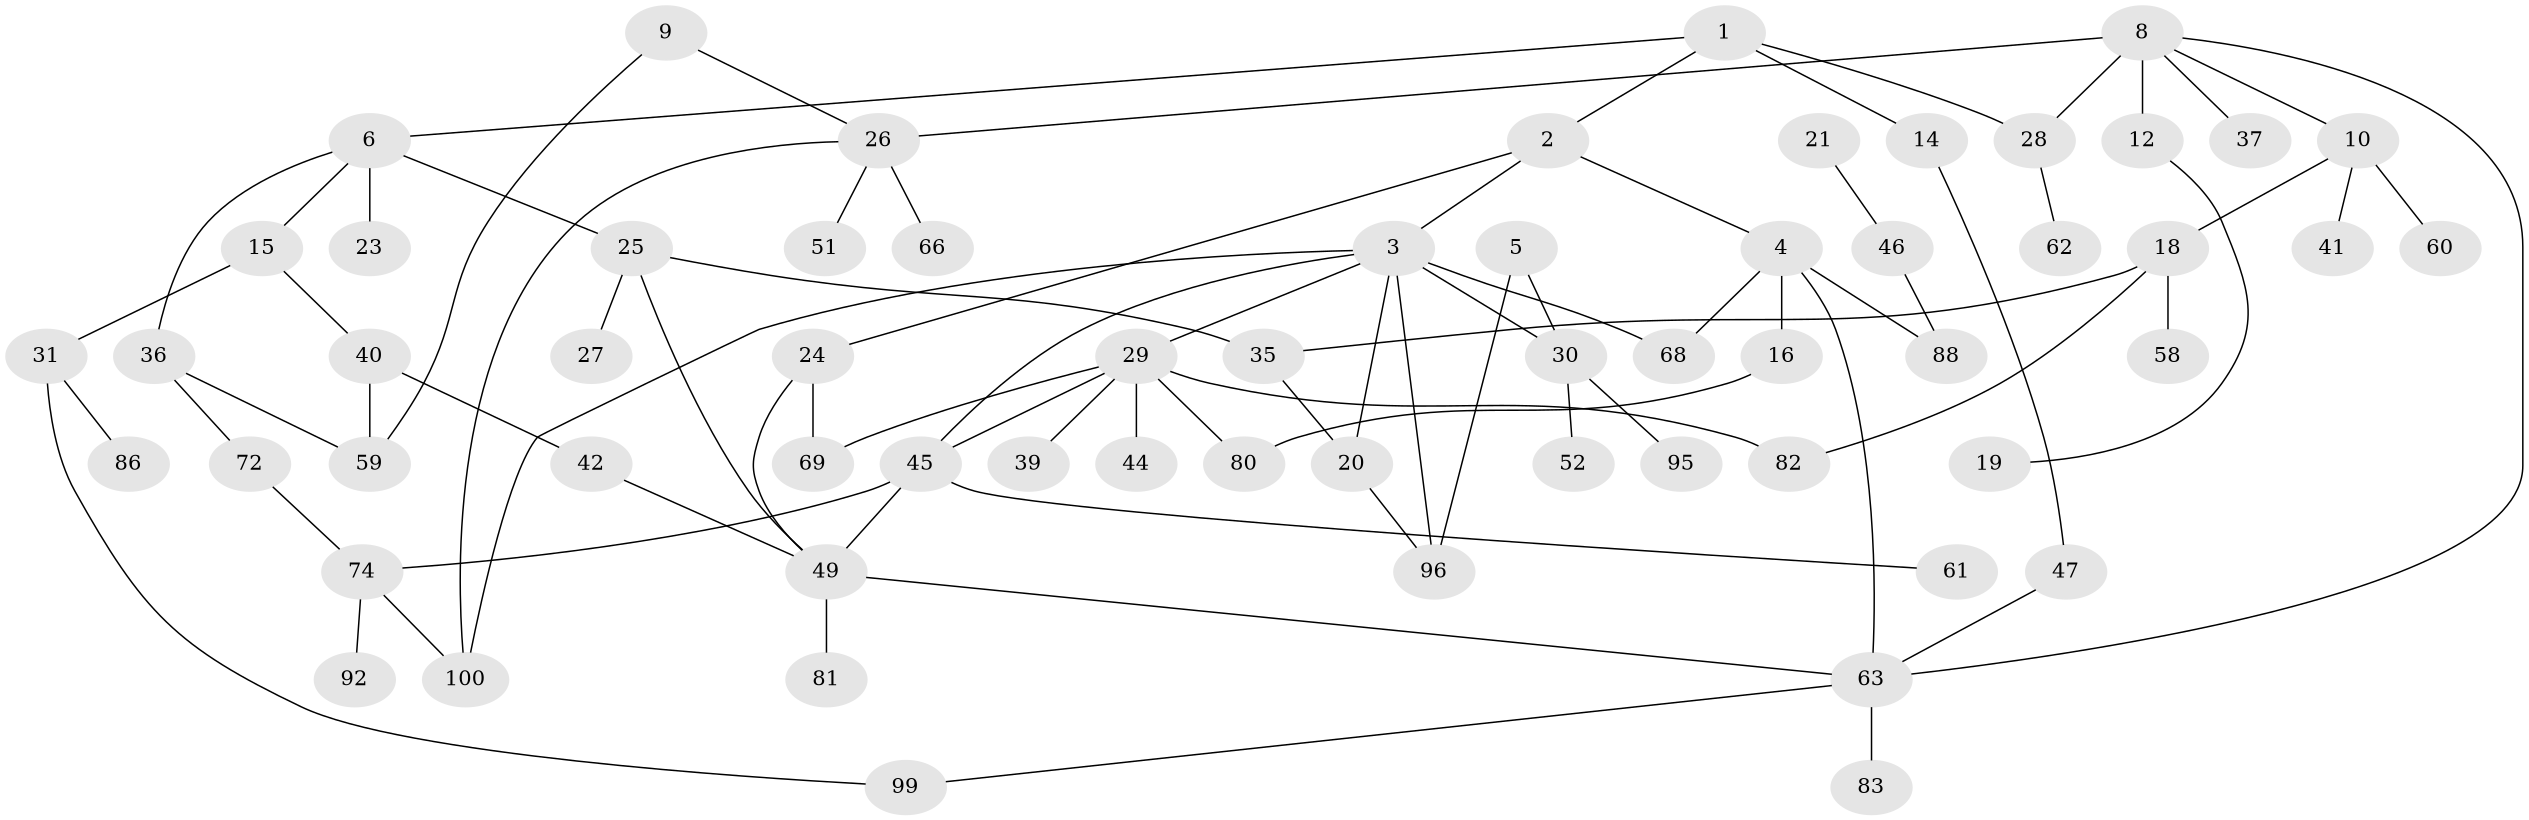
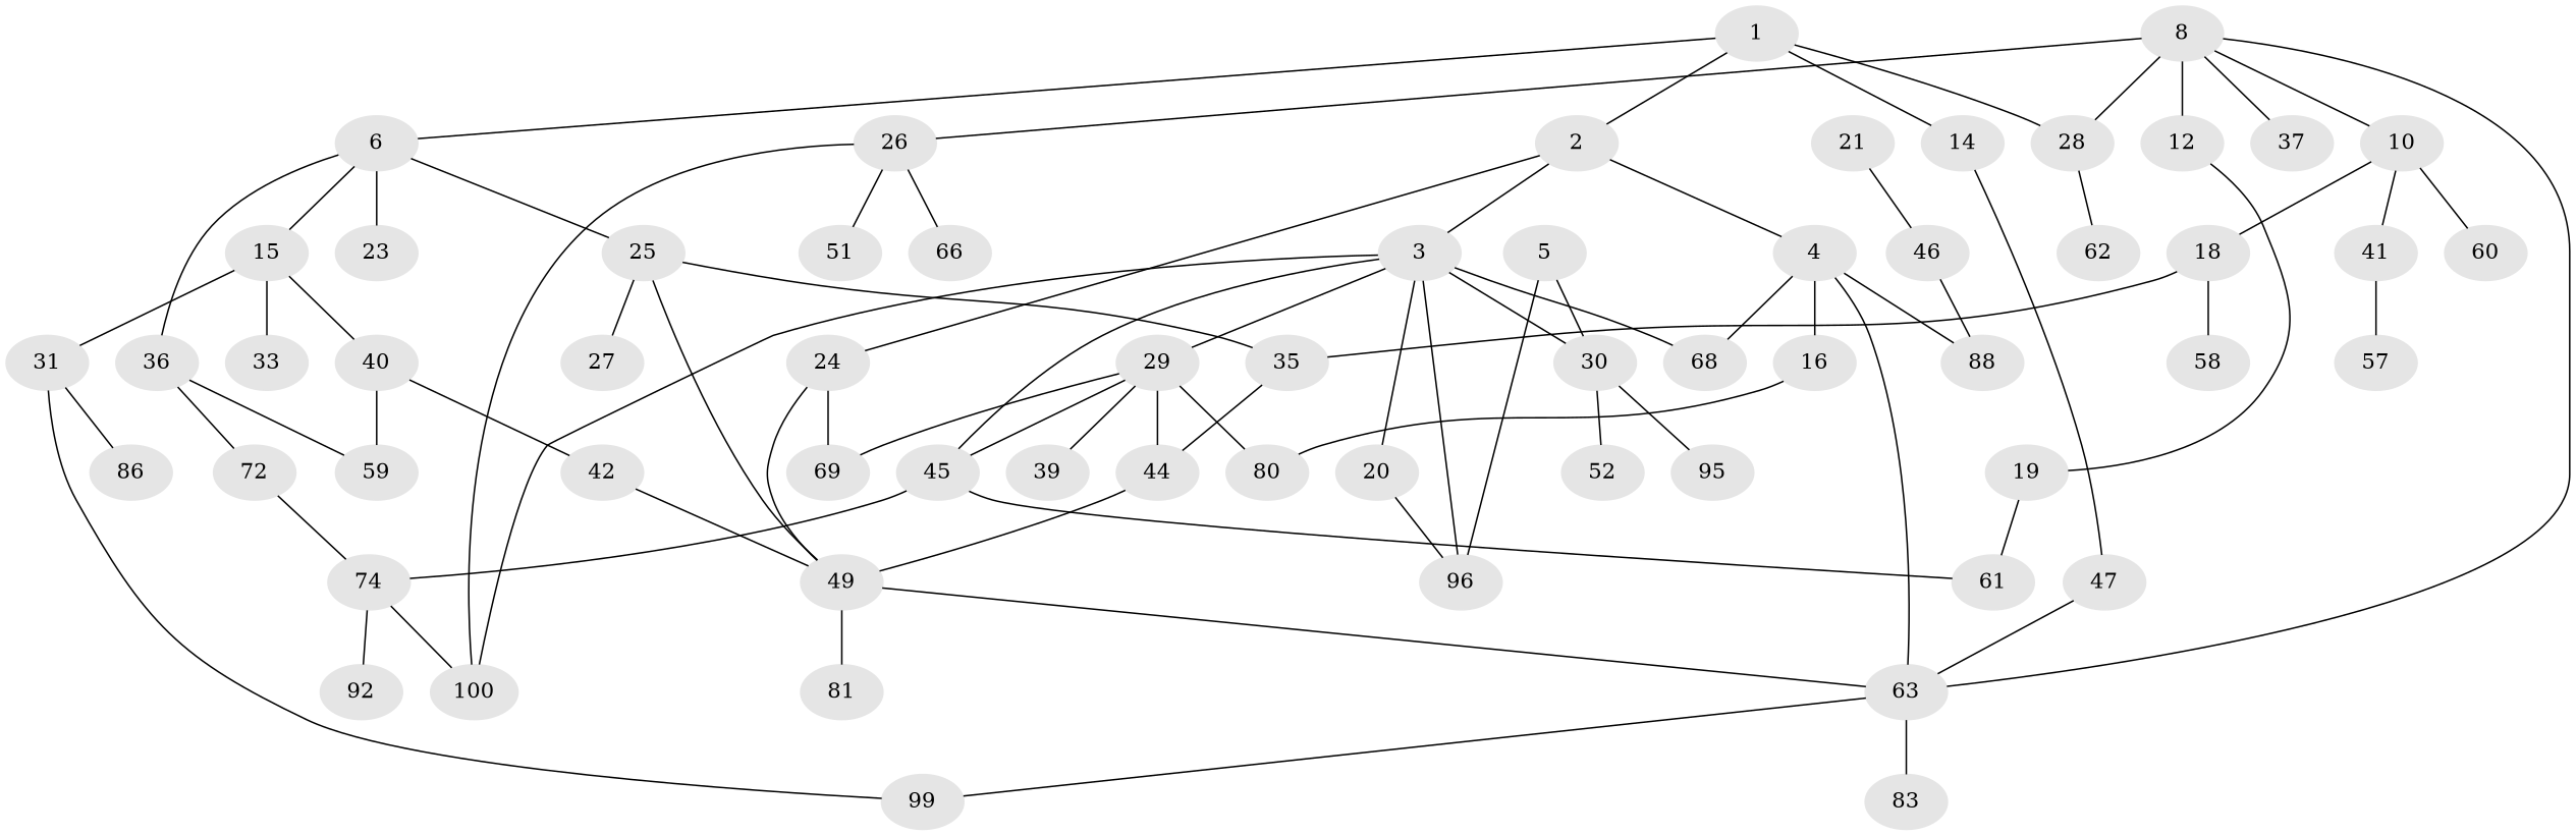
  graph {
    node [color=gray90 style=filled]
    1 [super="+17"]
    2
    6 [super="+7"]
    14
    28 [super="+71"]
    3 [super="+13"]
    4 [super="+50"]
    24 [super="+76"]
    15 [super="+22"]
    23 [super="+56"]
    25 [super="+93"]
    36 [super="+87"]
    47 [super="+94"]
    62 [super="+89"]
    20 [super="+43"]
    29 [super="+77"]
    30 [super="+38"]
    45 [super="+52"]
    68
    100
    96
    16 [super="+79"]
    63 [super="+91"]
    88
    49 [super="+55"]
    69 [super="+70"]
    5 [super="+54"]
    80
-   82
    39
    44 [super="+75"]
    n32 [label=52]
    95
    61
    74 [super="+84"]
    99
    83
    8 [super="+78"]
    10 [super="+11"]
    12
    26 [super="+32"]
    37
    31
+   33
    40 [super="+64"]
    35
    27 [super="+98"]
    59 [super="+65"]
    72
-   9
    18 [super="+48"]
    41
    60
    19 [super="+73"]
    51
    66 [super="+97"]
    58
+   57 [super="+67"]
    21 [super="+34"]
    46 [super="+90"]
    86
    42
    81 [super="+85"]
    92
    1 -- 2
    1 -- 6
    1 -- 14
    1 -- 28
    2 -- 3
    2 -- 4
    2 -- 24
    6 -- 15
    6 -- 23
    6 -- 25
    6 -- 36
    14 -- 47
    28 -- 62
    3 -- 20
    3 -- 29
    3 -- 30
    3 -- 45
    3 -- 68
    3 -- 100
    3 -- 96
    4 -- 68
    4 -- 16
    4 -- 63
    4 -- 88
    24 -- 49
    24 -- 69
    15 -- 31
+   15 -- 33
    15 -- 40
    25 -- 49
    25 -- 35
    25 -- 27
    36 -- 59
    36 -- 72
    47 -- 63
    20 -- 96
    29 -- 45
    29 -- 69
    29 -- 80
-   29 -- 82
    29 -- 39
    29 -- 44
    30 -- n32
    30 -- 95
    45 -- 61
    45 -- 74
    16 -- 80
    63 -- 99
    63 -- 83
    49 -- 63
    49 -- 81
    5 -- 30
    5 -- 96
-   45 -- 49
+   44 -- 49
    74 -- 100
    74 -- 92
    8 -- 28
    8 -- 63
    8 -- 10
    8 -- 12
    8 -- 26 [weight=2]
    8 -- 37
    10 -- 18
    10 -- 41
    10 -- 60
    12 -- 19
    26 -- 100
    26 -- 51
    26 -- 66
    31 -- 99
    31 -- 86
    40 -- 59
    40 -- 42
-   35 -- 20
+   35 -- 44
    72 -- 74
-   9 -- 26
-   9 -- 59
-   18 -- 82
    18 -- 35
    18 -- 58
+   41 -- 57
+   19 -- 61
    21 -- 46
    46 -- 88
    42 -- 49
  }
